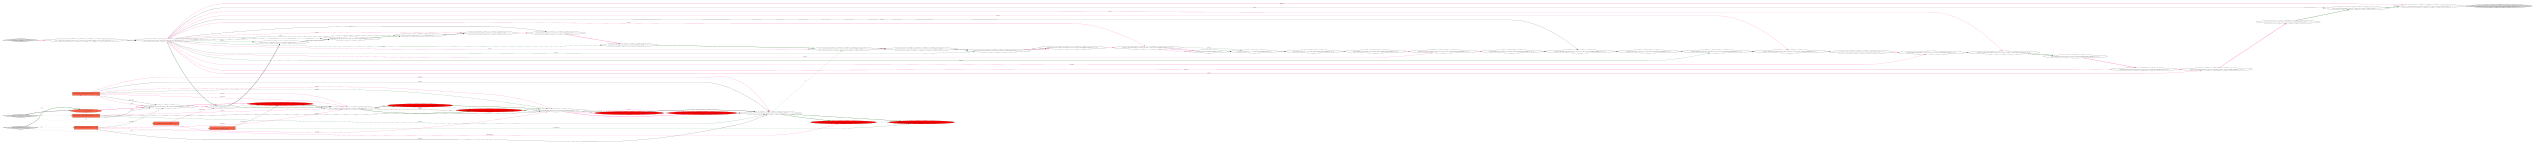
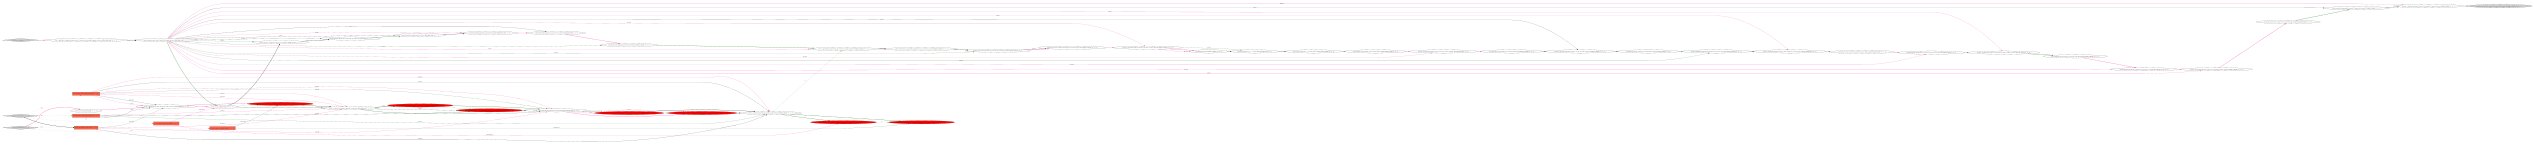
  digraph {
    fontname="IBM Plex Sans"
    rankdir=LR
    node [fillcolor=white fontname="IBM Plex Sans" shape=ellipse style=filled]
    edge [color=deeppink fontname="IBM Plex Sans" style=bold]
    n1 [fillcolor=lightgray label="testProjectClasspath['0', '0', '1']" shape=diamond]
    n2 [label="File f = getFileForClasspathResource(dir + \"project-with-scoped-dependencies.xml\")@@@3@@@['0', '0', '1']"]
    n3 [label="MavenProject project = getProjectWithDependencies(f)@@@4@@@['0', '0', '1']"]
    n4 [fillcolor=lightgray label="assertEquals(\"Check scope\",\"runtime\",artifact.getScope())@@@36@@@['0', '0', '1']"]
    n5 [fillcolor=tomato label="MavenProject project@@@2@@@['1', '1', '0']" shape=box]
    n6 [label="artifact = getArtifact(project,groupId,\"scope-test\")@@@6@@@['1', '1', '0']"]
    n7 [label="artifact = getArtifact(project,groupId,\"scope-compile\")@@@4@@@['1', '1', '0']"]
    n8 [label="artifact = getArtifact(project,groupId,\"scope-default\")@@@10@@@['1', '1', '0']"]
    n9 [label="artifact = getArtifact(project,groupId,\"scope-provided\")@@@8@@@['1', '1', '0']"]
    n10 [fillcolor=red label="assertNull(\"Check test dependency is not transitive\",artifact)@@@7@@@['1', '0', '0']"]
    n11 [fillcolor=red label="assertNull(artifact,\"Check test dependency is not transitive\")@@@7@@@['0', '1', '0']"]
    n12 [label="Artifact artifact@@@5@@@['1', '0', '1']"]
    n13 [fillcolor=red label="assertEquals(scopeValue,artifact.getScope(),\"Check scope\")@@@5@@@['0', '1', '0']"]
    n14 [label="artifact = getArtifact(project,\"maven-test-test\",\"scope-provided\")@@@12@@@['0', '0', '1']"]
    n15 [fillcolor=red label="assertEquals(\"Check scope\",scopeValue,artifact.getScope())@@@11@@@['1', '0', '0']"]
    n16 [fillcolor=red label="assertEquals(scopeValue,artifact.getScope(),\"Check scope\")@@@11@@@['0', '1', '0']"]
    n17 [fillcolor=red label="assertNull(artifact,\"Check provided dependency is not transitive\")@@@9@@@['0', '1', '0']"]
    n18 [fillcolor=red label="assertNull(\"Check provided dependency is not transitive\",artifact)@@@9@@@['1', '0', '0']"]
    n19 [label="assertEquals(\"Check scope\",\"test\",artifact.getScope())@@@22@@@['0', '0', '1']"]
    n20 [label="artifact = getArtifact(project,\"maven-test-test\",\"scope-runtime\")@@@23@@@['0', '0', '1']"]
    n21 [label="assertEquals(\"Check scope\",\"test\",artifact.getScope())@@@24@@@['0', '0', '1']"]
    n22 [label="assertNotNull(\"Test project can't be null!\",project)@@@6@@@['0', '0', '1']"]
    n23 [label="checkArtifactIdScope(project,\"provided\",\"provided\")@@@7@@@['0', '0', '1']"]
    n24 [label="checkArtifactIdScope(project,\"test\",\"test\")@@@8@@@['0', '0', '1']"]
    n25 [fillcolor=lightgray label="checkGroupIdScope['1', '0', '0']" shape=diamond]
-   n26 [fillcolor=tomato label="Artifact artifact@@@3@@@['1', '1', '0']"]
+   n26 [label="Artifact artifact@@@3@@@['1', '1', '0']"]
    n27 [fillcolor=tomato label="MavenProject project@@@2@@@['1', '0', '0']" shape=box]
    n28 [fillcolor=tomato label="String scopeValue@@@2@@@['1', '0', '0']" shape=box]
    n29 [label="checkGroupIdScope(project,\"compile\",\"maven-test-default\")@@@34@@@['0', '0', '1']"]
    n30 [label="artifact = getArtifact(project,\"maven-test-default\",\"scope-runtime\")@@@35@@@['0', '0', '1']"]
    n31 [label="assertEquals(\"Check scope\",\"runtime\",artifact.getScope())@@@33@@@['0', '0', '1']"]
    n32 [label="System.out.println(\"b = \" + artifact.getScope())@@@19@@@['0', '0', '1']"]
    n33 [label="assertEquals(\"Check scope\",\"test\",artifact.getScope())@@@20@@@['0', '0', '1']"]
    n34 [label="artifact = getArtifact(project,\"maven-test-test\",\"scope-default\")@@@21@@@['0', '0', '1']"]
    n35 [label="checkArtifactIdScope(project,\"compile\",\"compile\")@@@9@@@['0', '0', '1']"]
    n36 [label="checkArtifactIdScope(project,\"runtime\",\"runtime\")@@@10@@@['0', '0', '1']"]
    n37 [label="checkGroupIdScope(project,\"compile\",\"maven-test-compile\")@@@31@@@['0', '0', '1']"]
    n38 [label="artifact = getArtifact(project,\"maven-test-compile\",\"scope-runtime\")@@@32@@@['0', '0', '1']"]
    n39 [label="checkGroupIdScope(project,\"runtime\",\"maven-test-runtime\")@@@28@@@['0', '0', '1']"]
    n40 [label="artifact = getArtifact(project,\"maven-test-runtime\",\"scope-runtime\")@@@29@@@['0', '0', '1']"]
    n41 [label="artifact = getArtifact(project,\"maven-test-test\",\"scope-test\")@@@14@@@['0', '0', '1']"]
    n42 [label="artifact = getArtifact(project,\"maven-test-provided\",\"scope-runtime\")@@@26@@@['0', '0', '1']"]
    n43 [label="artifact = getArtifact(project,\"maven-test-test\",\"scope-compile\")@@@16@@@['0', '0', '1']"]
    n44 [label="checkArtifactIdScope(project,\"default\",\"compile\")@@@11@@@['0', '0', '1']"]
    n45 [label="checkGroupIdScope(project,\"provided\",\"maven-test-provided\")@@@25@@@['0', '0', '1']"]
    n46 [label="assertNull(\"Check no provided dependencies are transitive\",artifact)@@@13@@@['0', '0', '1']"]
    n47 [label="assertEquals(\"Check scope\",\"runtime\",artifact.getScope())@@@30@@@['0', '0', '1']"]
    n48 [label="assertNull(\"Check no test dependencies are transitive\",artifact)@@@15@@@['0', '0', '1']"]
    n49 [label="assertEquals(\"Check scope\",\"provided\",artifact.getScope())@@@27@@@['0', '0', '1']"]
    n50 [label="assertNotNull(artifact)@@@17@@@['0', '0', '1']"]
    n51 [label="System.out.println(\"a = \" + artifact)@@@18@@@['0', '0', '1']"]
    n52 [fillcolor=lightgray label="checkGroupIdScope['0', '1', '0']" shape=diamond]
    n53 [fillcolor=tomato label="String scopeValue@@@2@@@['0', '1', '0']" shape=box]
    n54 [fillcolor=tomato label="String groupId@@@2@@@['0', '1', '0']" shape=box]
    n1 -> n2
    n2 -> n3 [color=darkgreen label=f style=solid]
    n2 -> n3 [color=black]
    n3 -> n12 [color=darkgreen]
    n3 -> n14 [label=project style=solid]
    n3 -> n20 [color=black label=project style=solid]
    n3 -> n22 [color=darkgreen label=project style=solid]
    n3 -> n23 [color=black label=project style=solid]
    n3 -> n24 [color=black label=project style=solid]
    n3 -> n29 [color=black label=project style=solid]
    n3 -> n30 [label=project style=solid]
    n3 -> n34 [label=project style=solid]
    n3 -> n35 [label=project style=solid]
    n3 -> n36 [color=black label=project style=solid]
    n3 -> n37 [label=project style=solid]
    n3 -> n38 [label=project style=solid]
    n3 -> n39 [label=project style=solid]
    n3 -> n40 [label=project style=solid]
    n3 -> n41 [color=darkgreen label=project style=solid]
    n3 -> n42 [label=project style=solid]
    n3 -> n43 [label=project style=solid]
    n3 -> n44 [color=darkgreen label=project style=solid]
    n3 -> n45 [color=darkgreen label=project style=solid]
    n5 -> n6 [label=project style=solid]
    n5 -> n6 [label=groupId style=solid]
    n5 -> n7 [label=project style=solid]
    n5 -> n7 [color=black label=groupId style=solid]
    n5 -> n8 [label=groupId style=solid]
    n5 -> n8 [color=black label=project style=solid]
    n5 -> n9 [color=darkgreen label=groupId style=solid]
    n5 -> n9 [label=project style=solid]
    n6 -> n10 [label=artifact style=solid]
    n6 -> n10 [color=darkgreen]
    n6 -> n11 [color=darkgreen]
    n6 -> n11 [color=black label=artifact style=solid]
    n7 -> n12
    n7 -> n13
    n8 -> n14 [color=darkgreen label=0 style=dashed]
    n8 -> n15 [color=darkgreen]
    n8 -> n16 [color=darkgreen]
    n9 -> n17
    n9 -> n17 [label=artifact style=solid]
    n9 -> n18 [label=artifact style=solid]
    n9 -> n18 [color=darkgreen]
    n10 -> n9 [color=darkgreen]
    n10 -> n11 [color=darkgreen label=0 style=dashed]
    n11 -> n9 [color=black]
    n12 -> n6 [color=darkgreen]
    n12 -> n13 [color=darkgreen label=0 style=dashed]
    n12 -> n22 [color=black]
    n13 -> n6 [color=black]
    n14 -> n46 [label=artifact style=solid]
    n14 -> n46 [color=black]
    n15 -> n16 [color=darkgreen label=0 style=dashed]
    n17 -> n8 [color=black]
    n18 -> n8 [color=black]
    n18 -> n17 [color=black label=0 style=dashed]
    n19 -> n20 [color=black]
    n20 -> n21 [color=black]
    n21 -> n45 [color=darkgreen]
    n22 -> n23 [color=black]
    n23 -> n24 [color=darkgreen]
    n24 -> n35 [color=black]
    n25 -> n5 [label=true style=dotted]
-   n25 -> n26 [color=black]
+   n25 -> n54 [color=black]
    n25 -> n27 [color=darkgreen label=true style=dotted]
    n25 -> n28 [color=darkgreen label=true style=dotted]
    n26 -> n7
    n27 -> n6 [label=project style=solid]
    n27 -> n7 [color=black label=project style=solid]
    n27 -> n8 [color=darkgreen label=project style=solid]
    n27 -> n9 [color=black label=project style=solid]
    n28 -> n12 [label=scopeValue style=solid]
    n28 -> n15 [label=scopeValue style=solid]
    n29 -> n30 [color=darkgreen]
    n30 -> n4 [color=darkgreen]
    n31 -> n29 [color=darkgreen]
    n32 -> n33 [color=darkgreen]
    n33 -> n34
    n34 -> n19
    n35 -> n36
    n36 -> n44
    n37 -> n38
    n38 -> n31
    n39 -> n40 [color=darkgreen]
    n40 -> n47 [color=darkgreen]
    n41 -> n48 [color=black label=artifact style=solid]
    n41 -> n48
    n42 -> n49 [color=darkgreen]
    n43 -> n50
    n43 -> n50 [label=artifact style=solid]
    n43 -> n51 [color=darkgreen label=artifact style=solid]
    n44 -> n14 [color=darkgreen]
    n45 -> n42 [color=black]
    n46 -> n41 [color=black]
    n47 -> n37
    n48 -> n43
    n49 -> n39
    n50 -> n51 [color=black]
    n51 -> n32 [color=black]
-   n52 -> n26 [color=darkgreen]
+   n52 -> n26
    n52 -> n53 [color=black label=true style=dotted]
    n52 -> n54 [color=darkgreen label=true style=dotted]
    n53 -> n13 [color=darkgreen label=scopeValue style=solid]
    n53 -> n16 [color=darkgreen label=scopeValue style=solid]
    n54 -> n6 [label=groupId style=solid]
    n54 -> n7 [color=darkgreen label=groupId style=solid]
    n54 -> n8 [color=black label=groupId style=solid]
    n54 -> n9 [label=groupId style=solid]
  }
